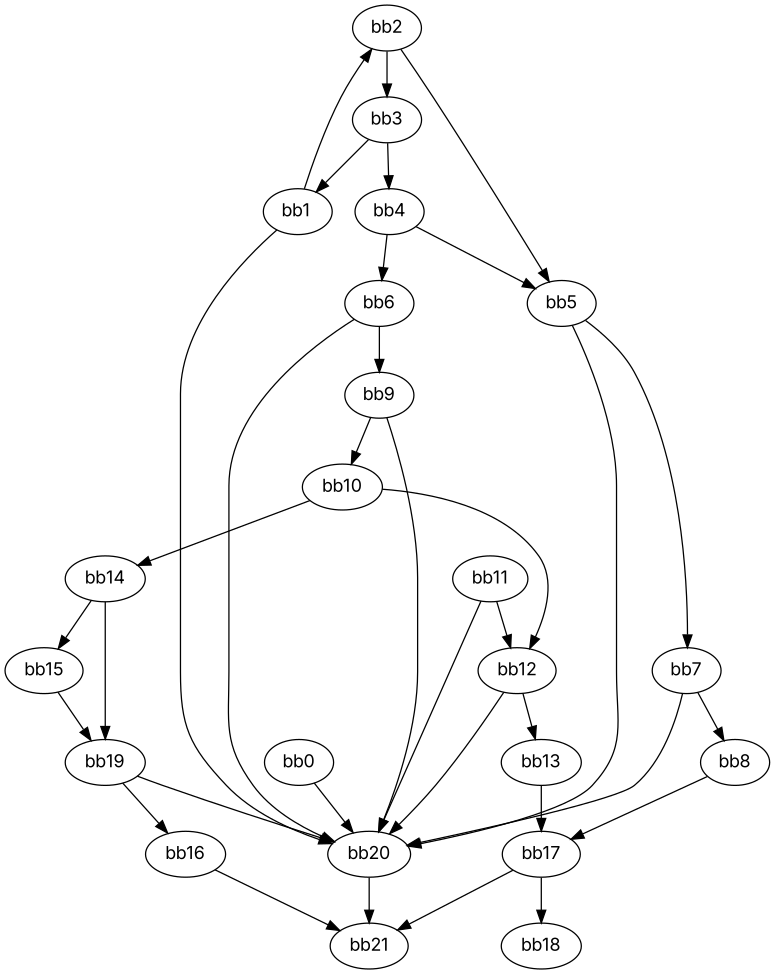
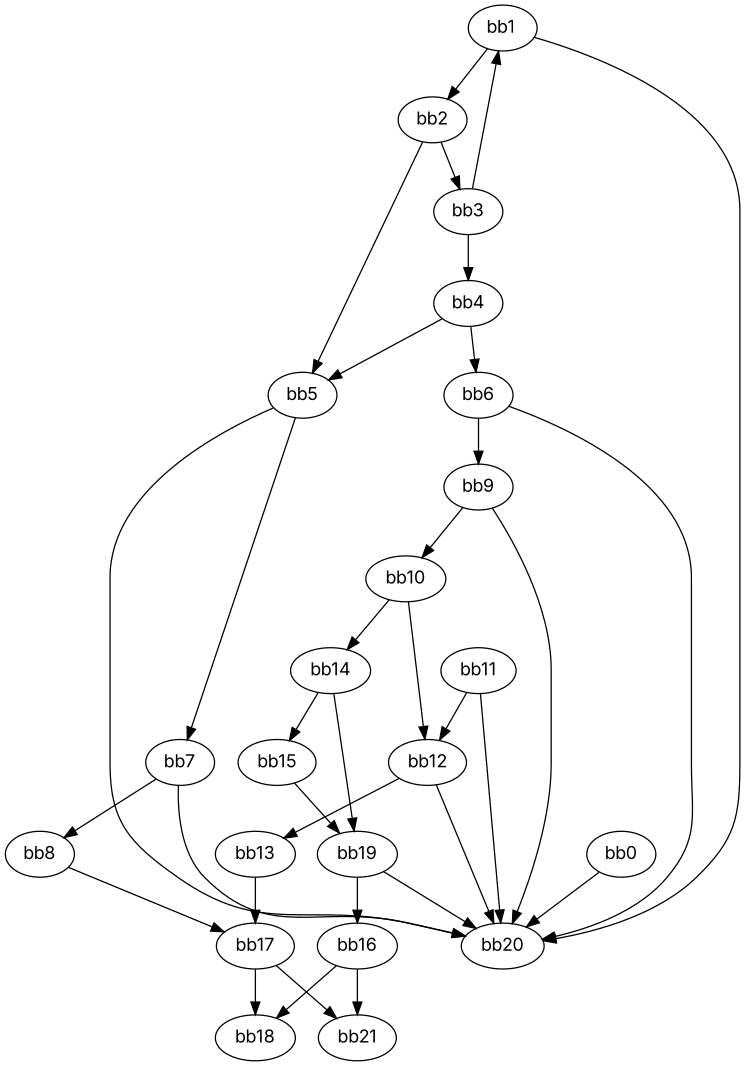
  digraph {
    fontname=Inter
    node [fontname=Inter]
    edge [fontname=Inter]
    n1 [label="bb0\l"]
    n2 [label="bb20\l"]
    n3 [label="bb1\l"]
    n4 [label="bb2\l"]
    n5 [label="bb21\l"]
    n6 [label="bb3\l"]
    n7 [label="bb5\l"]
    n8 [label="bb4\l"]
    n9 [label="bb6\l"]
    n10 [label="bb7\l"]
    n11 [label="bb9\l"]
    n12 [label="bb8\l"]
    n13 [label="bb10\l"]
    n14 [label="bb17\l"]
    n15 [label="bb18\l"]
    n16 [label="bb14\l"]
    n17 [label="bb12\l"]
    n18 [label="bb11\l"]
    n19 [label="bb15\l"]
    n20 [label="bb19\l"]
    n21 [label="bb13\l"]
    n22 [label="bb16\l"]
    n1 -> n2
-   n2 -> n5
    n3 -> n2
    n3 -> n4
    n4 -> n6
    n4 -> n7
    n6 -> n3
    n6 -> n8
    n7 -> n2
    n7 -> n10
    n8 -> n7
    n8 -> n9
    n9 -> n2
    n9 -> n11
    n10 -> n2
    n10 -> n12
    n11 -> n2
    n11 -> n13
    n12 -> n14
    n13 -> n16
    n13 -> n17
    n14 -> n5
    n14 -> n15
    n16 -> n19
    n16 -> n20
    n17 -> n2
    n17 -> n21
    n18 -> n2
    n18 -> n17
    n19 -> n20
    n20 -> n2
    n20 -> n22
    n21 -> n14
    n22 -> n5
+   n22 -> n15
  }
